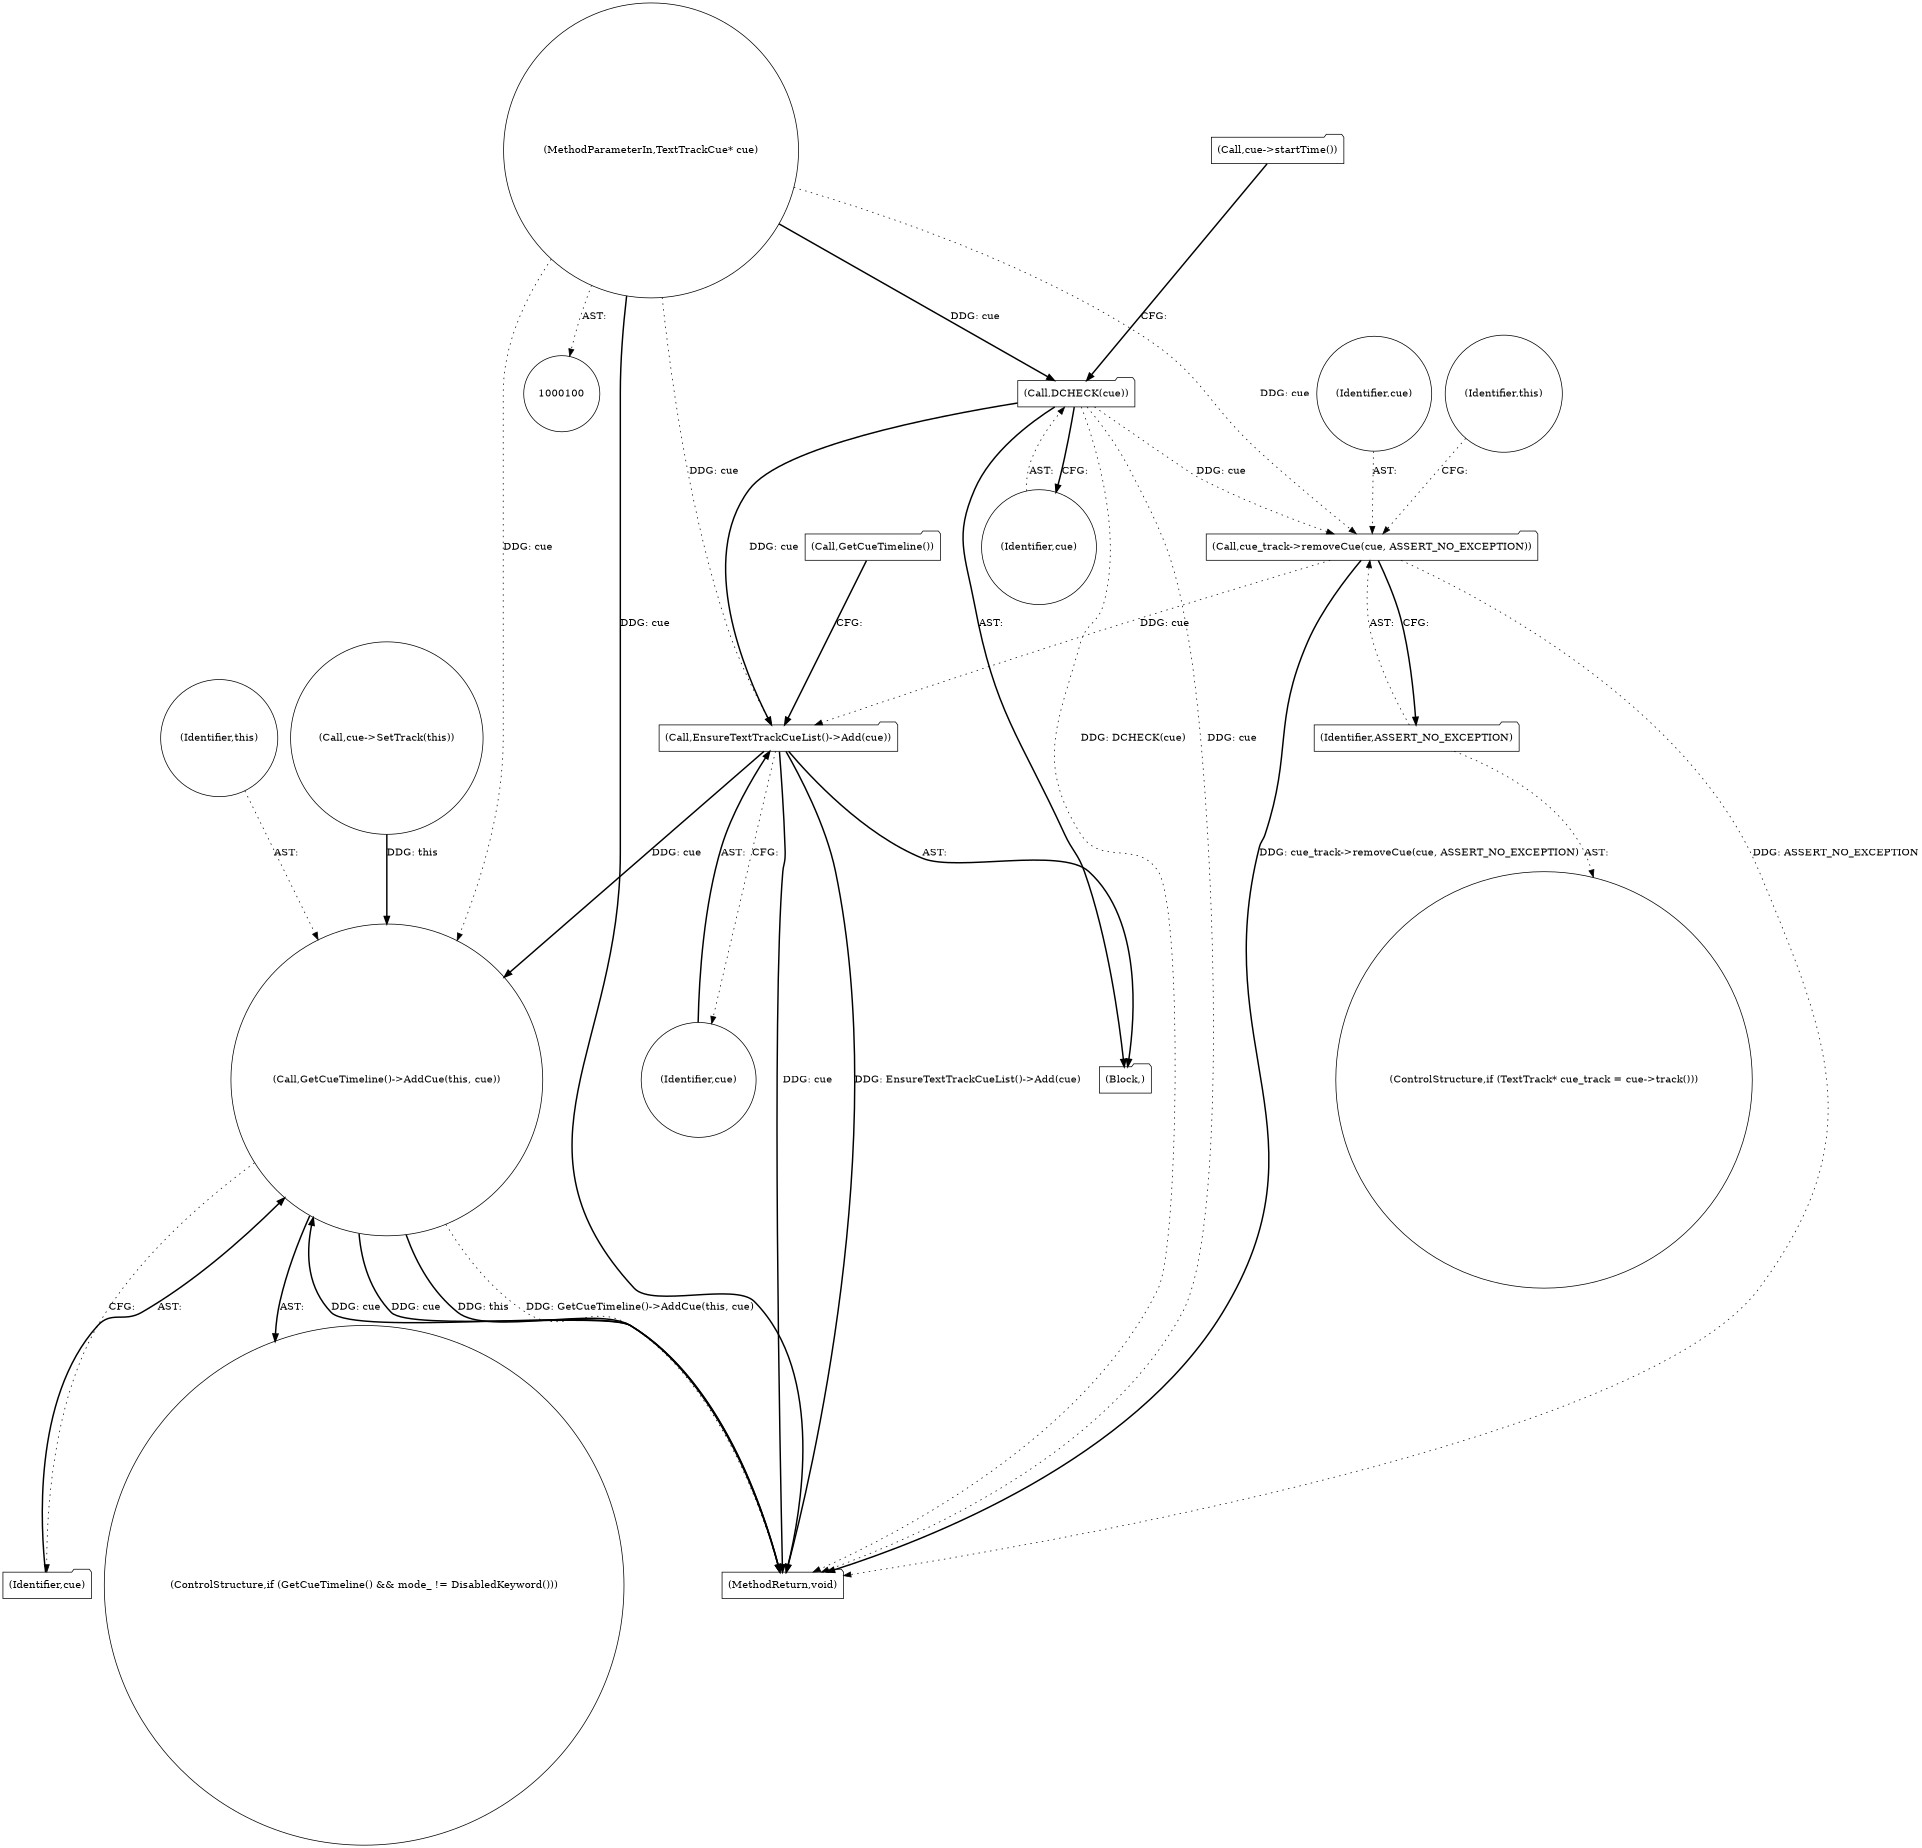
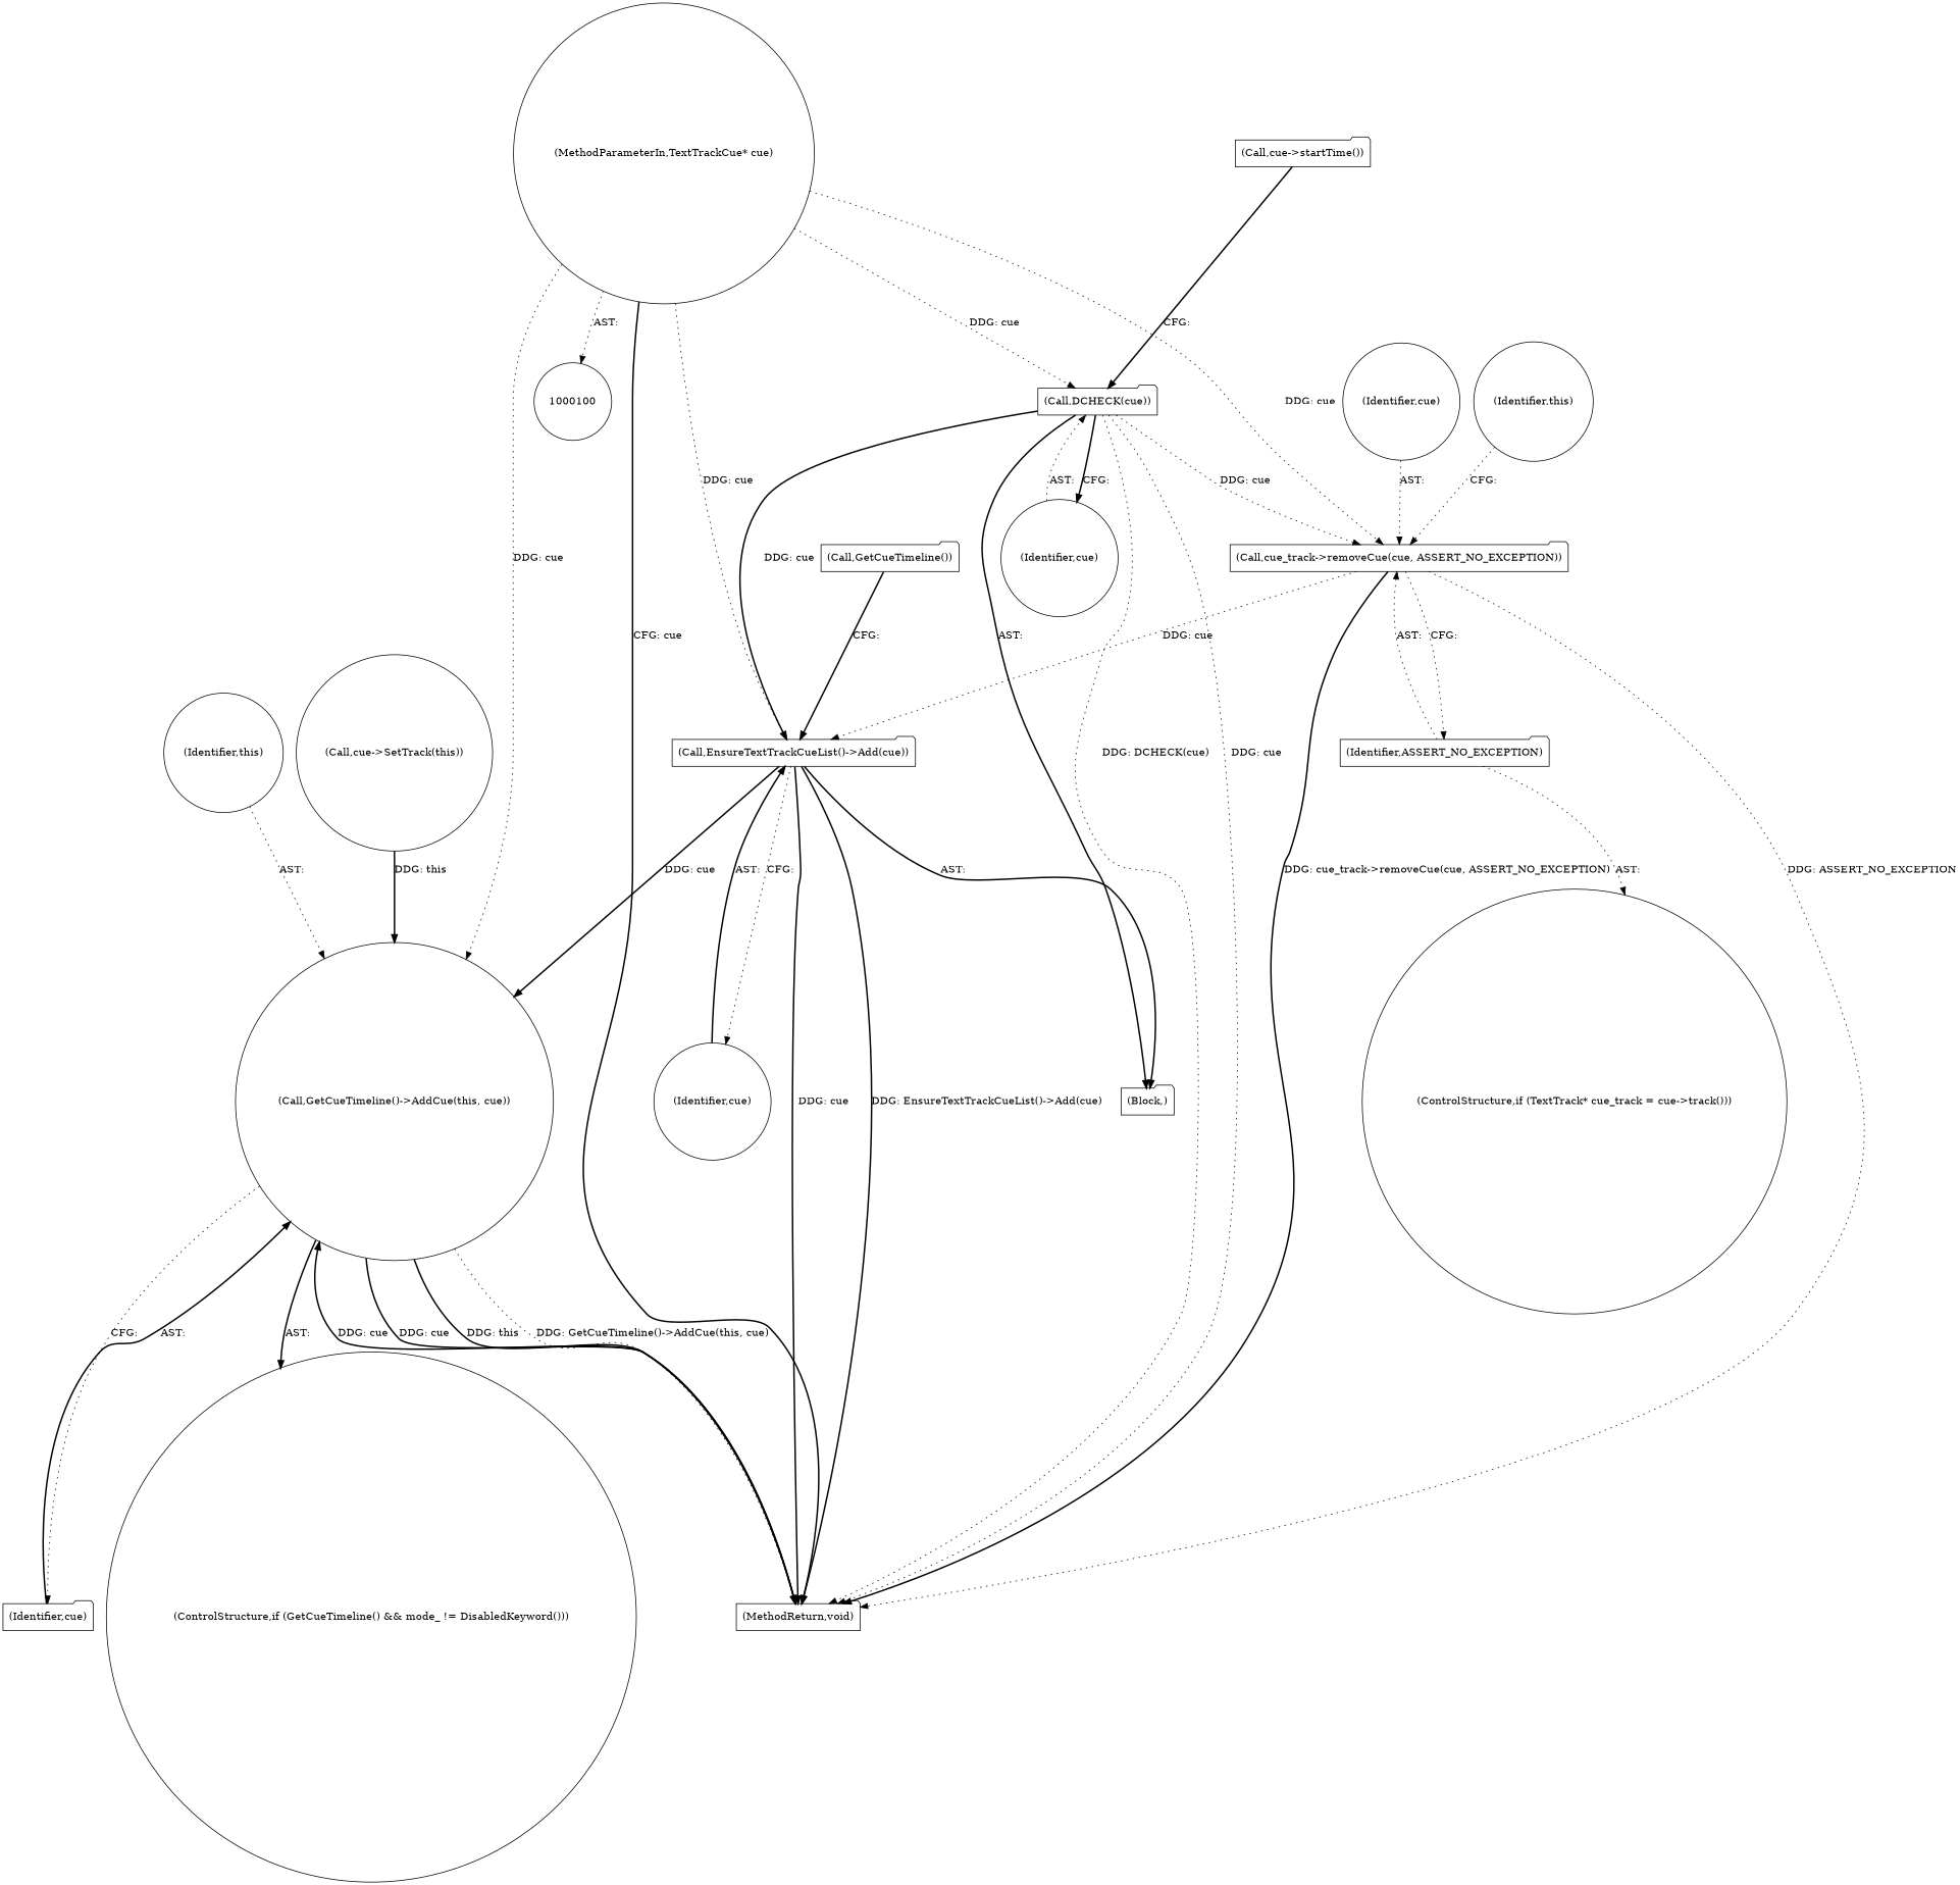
  digraph {
    node [shape=circle]
    edge [style=dotted]
    n1 [label="(MethodParameterIn,TextTrackCue* cue)"]
    n2 [label="(Call,DCHECK(cue))" shape=folder]
    n3 [label="(Call,cue_track->removeCue(cue, ASSERT_NO_EXCEPTION))" shape=folder]
    n4 [label="(Call,EnsureTextTrackCueList()->Add(cue))" shape=folder]
    n5 [label="(Call,GetCueTimeline()->AddCue(this, cue))"]
    n6 [label="(MethodReturn,void)" shape=folder]
    1000100
    n8 [label="(Identifier,cue)"]
    n9 [label="(Block,)" shape=folder]
    n10 [label="(Identifier,ASSERT_NO_EXCEPTION)" shape=folder]
    n11 [label="(Identifier,cue)"]
    n12 [label="(Identifier,cue)" shape=folder]
    n13 [label="(ControlStructure,if (GetCueTimeline() && mode_ != DisabledKeyword()))"]
    n14 [label="(ControlStructure,if (TextTrack* cue_track = cue->track()))"]
    n15 [label="(Call,cue->SetTrack(this))"]
    n16 [label="(Identifier,this)"]
    n17 [label="(Call,GetCueTimeline())" shape=folder]
    n18 [label="(Identifier,this)"]
    n19 [label="(Call,cue->startTime())" shape=folder]
    n20 [label="(Identifier,cue)"]
-   n1 -> n2 [label="DDG: cue" style=bold]
+   n1 -> n2 [label="DDG: cue"]
    n1 -> n3 [label="DDG: cue"]
    n1 -> n4 [label="DDG: cue"]
    n1 -> n5 [label="DDG: cue"]
-   n1 -> n6 [label="DDG: cue" style=bold]
+   n1 -> n6 [label="CFG: cue" style=bold]
    n1 -> 1000100 [label="AST: "]
    n2 -> n3 [label="DDG: cue"]
    n2 -> n4 [label="DDG: cue" style=bold]
    n2 -> n6 [label="DDG: cue"]
    n2 -> n6 [label="DDG: DCHECK(cue)"]
    n2 -> n8 [label="CFG: " style=bold]
    n2 -> n9 [label="AST: " style=bold]
    n3 -> n4 [label="DDG: cue"]
    n3 -> n6 [label="DDG: cue_track->removeCue(cue, ASSERT_NO_EXCEPTION)" style=bold]
    n3 -> n6 [label="DDG: ASSERT_NO_EXCEPTION"]
-   n3 -> n10 [label="CFG: " style=bold]
+   n3 -> n10 [label="CFG: "]
    n4 -> n5 [label="DDG: cue" style=bold]
    n4 -> n6 [label="DDG: EnsureTextTrackCueList()->Add(cue)" style=bold]
    n4 -> n6 [label="DDG: cue" style=bold]
    n4 -> n9 [label="AST: " style=bold]
    n4 -> n11 [label="CFG: "]
    n5 -> n6 [label="DDG: cue" style=bold]
    n5 -> n6 [label="DDG: this" style=bold]
    n5 -> n6 [label="DDG: GetCueTimeline()->AddCue(this, cue)"]
    n5 -> n12 [label="CFG: "]
    n5 -> n13 [label="AST: " style=bold]
    n6 -> n5 [label="DDG: cue" style=bold]
    n8 -> n2 [label="AST: "]
    n10 -> n3 [label="AST: "]
    n10 -> n14 [label="AST: "]
    n11 -> n4 [label="AST: " style=bold]
    n12 -> n5 [label="AST: " style=bold]
    n15 -> n5 [label="DDG: this" style=bold]
    n16 -> n5 [label="AST: "]
    n17 -> n4 [label="CFG: " style=bold]
    n18 -> n3 [label="CFG: "]
    n19 -> n2 [label="CFG: " style=bold]
    n20 -> n3 [label="AST: "]
  }
